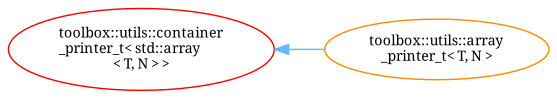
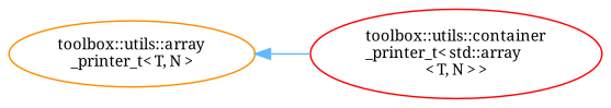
  digraph {
    rankdir=LR
    fontname="Noto Serif"
    node [fillcolor=white fontname="Noto Serif" fontsize=10 shape=ellipse style=filled]
    n1 [color=red height=0.2 label="toolbox::utils::container\l_printer_t\< std::array\l\< T, N \> \>" width=0.4]
    n2 [color=darkorange height=0.2 label="toolbox::utils::array\l_printer_t\< T, N \>" width=0.4]
-   n1 -> n2 [color=steelblue1 dir=back fontname="Noto Serif" fontsize=10 labelfontname=Helvetica labelfontsize=10 style=solid]
+   n2 -> n1 [color=steelblue1 dir=back fontname="Noto Serif" fontsize=10 labelfontname=Helvetica labelfontsize=10 style=solid]
  }
